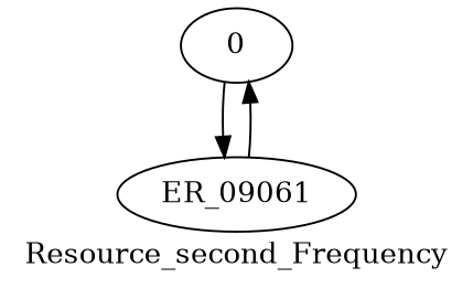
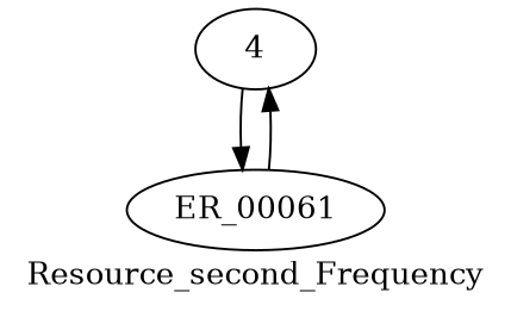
  digraph {
    label=Resource_second_Frequency
-   0
-   ER_00061 [label=ER_09061]
+   0 [label=4]
+   ER_00061
    0 -> ER_00061
    ER_00061 -> 0
  }
